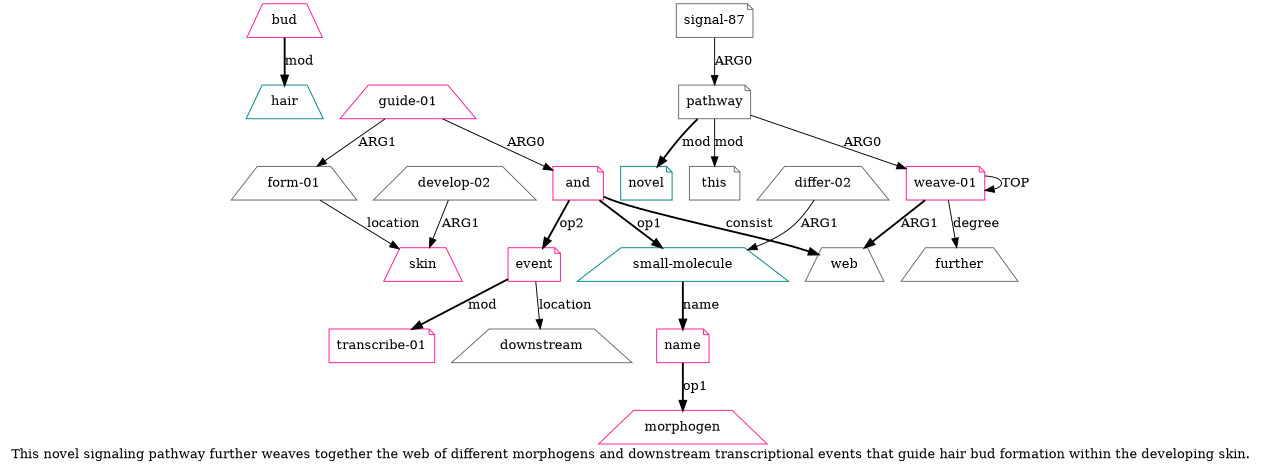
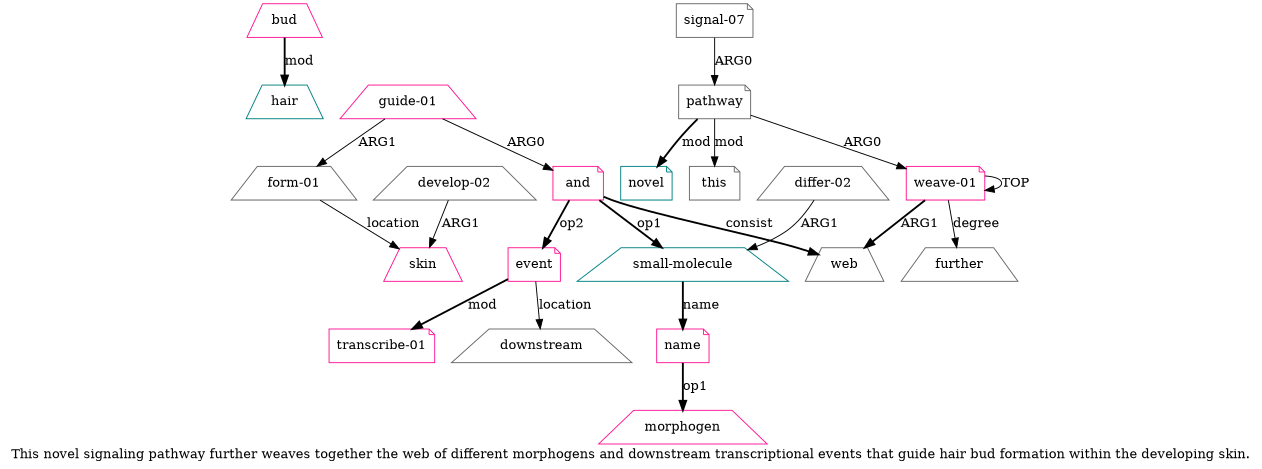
  digraph {
    label="This novel signaling pathway further weaves together the web of different morphogens and downstream transcriptional events that guide hair bud formation within the developing skin."
    node [color=deeppink shape=trapezium]
    edge [color=black gold_label=mod style=solid test_label=mod]
    n1 [gold_ind=15 gold_label=bud label=bud test_ind=15 test_label=bud]
    n2 [color=teal gold_ind=16 gold_label=hair label=hair test_ind=16 test_label=hair]
    n3 [color=gray40 gold_ind=14 gold_label="form-01" label="form-01" test_ind=14 test_label="form-01"]
    n4 [gold_ind=17 gold_label=skin label=skin test_ind=17 test_label=skin]
    n5 [gold_ind=11 gold_label="transcribe-01" label="transcribe-01" shape=note test_ind=11 test_label="transcribe-01"]
    n6 [gold_ind=10 gold_label=event label=event shape=note test_ind=10 test_label=event]
    n7 [color=gray40 gold_ind=12 gold_label=downstream label=downstream test_ind=12 test_label=downstream]
    n8 [gold_ind=13 gold_label="guide-01" label="guide-01" test_ind=13 test_label="guide-01"]
    n9 [gold_ind=6 gold_label=and label=and shape=note test_ind=6 test_label=and]
    n10 [color=gray40 gold_ind=5 gold_label=web label=web test_ind=5 test_label=web]
    n11 [color=teal gold_ind=7 gold_label="small-molecule" label="small-molecule" test_ind=7 test_label="small-molecule"]
    n12 [gold_ind=8 gold_label=name label=name shape=note test_ind=8 test_label=name]
    n13 [gold_ind=-1 gold_label=morphogen label=morphogen test_ind=-1 test_label=morphogen]
    n14 [color=gray40 gold_ind=19 gold_label=further label=further test_ind=19 test_label=further]
    n15 [color=gray40 gold_ind=18 gold_label="develop-02" label="develop-02" test_ind=18 test_label="develop-02"]
    n16 [color=gray40 gold_ind=1 gold_label=pathway label=pathway shape=note test_ind=1 test_label=pathway]
    n17 [color=teal gold_ind=3 gold_label=novel label=novel shape=note test_ind=3 test_label=novel]
    n18 [color=gray40 gold_ind=4 gold_label=this label=this shape=note test_ind=4 test_label=this]
    n19 [gold_ind=0 gold_label="weave-01" label="weave-01" shape=note test_ind=0 test_label="weave-01"]
-   n20 [color=gray40 gold_ind=2 gold_label="signal-07" label="signal-87" shape=note test_ind=2 test_label="signal-07"]
+   n20 [color=gray40 gold_ind=2 gold_label="signal-07" label="signal-07" shape=note test_ind=2 test_label="signal-07"]
    n21 [color=gray40 gold_ind=9 gold_label="differ-02" label="differ-02" test_ind=9 test_label="differ-02"]
    n1 -> n2 [label=mod style=bold]
    n3 -> n4 [gold_label=location label=location test_label=location]
    n6 -> n5 [label=mod style=bold]
    n6 -> n7 [gold_label=location label=location test_label=location]
    n8 -> n3 [gold_label=ARG1 label=ARG1 test_label=ARG1]
    n8 -> n9 [gold_label=ARG0 label=ARG0 test_label=ARG0]
    n9 -> n6 [gold_label=op2 label=op2 style=bold test_label=op2]
    n9 -> n10 [gold_label=consist label=consist style=bold test_label=consist]
    n9 -> n11 [gold_label=op1 label=op1 style=bold test_label=op1]
    n11 -> n12 [gold_label=name label=name style=bold test_label=name]
    n12 -> n13 [gold_label=op1 label=op1 style=bold test_label=op1]
    n15 -> n4 [gold_label=ARG1 label=ARG1 test_label=ARG1]
    n16 -> n17 [label=mod style=bold]
    n16 -> n18 [label=mod]
    n16 -> n19 [gold_label=ARG0 label=ARG0 test_label=ARG0]
    n19 -> n10 [gold_label=ARG1 label=ARG1 style=bold test_label=ARG1]
    n19 -> n14 [gold_label=degree label=degree test_label=degree]
    n19 -> n19 [gold_label=TOP label=TOP test_label=TOP]
    n20 -> n16 [gold_label=ARG0 label=ARG0 test_label=ARG0]
    n21 -> n11 [gold_label=ARG1 label=ARG1 test_label=ARG1]
  }
